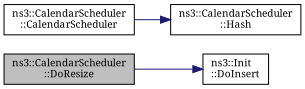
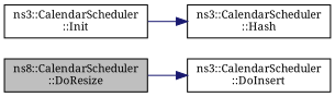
  digraph {
    fontname="Noto Serif"
    rankdir=LR
    node [color=black fillcolor=white fontname="Noto Serif" fontsize=10 shape=record style=filled]
    edge [color=midnightblue fontname="Noto Serif" fontsize=10 labelfontname=Helvetica labelfontsize=10 style=solid]
-   n1 [fillcolor=grey75 fontcolor=black height=0.2 label="ns3::CalendarScheduler\l::DoResize" width=0.4]
-   n2 [height=0.2 label="ns3::Init\l::DoInsert" width=0.4]
-   n3 [height=0.2 label="ns3::CalendarScheduler\l::CalendarScheduler" width=0.4]
+   n1 [fillcolor=grey75 fontcolor=black height=0.2 label="ns8::CalendarScheduler\l::DoResize" width=0.4]
+   n2 [height=0.2 label="ns3::CalendarScheduler\l::DoInsert" width=0.4]
+   n3 [height=0.2 label="ns3::CalendarScheduler\l::Init" width=0.4]
    n4 [height=0.2 label="ns3::CalendarScheduler\l::Hash" width=0.4]
    n1 -> n2
    n3 -> n4
  }
